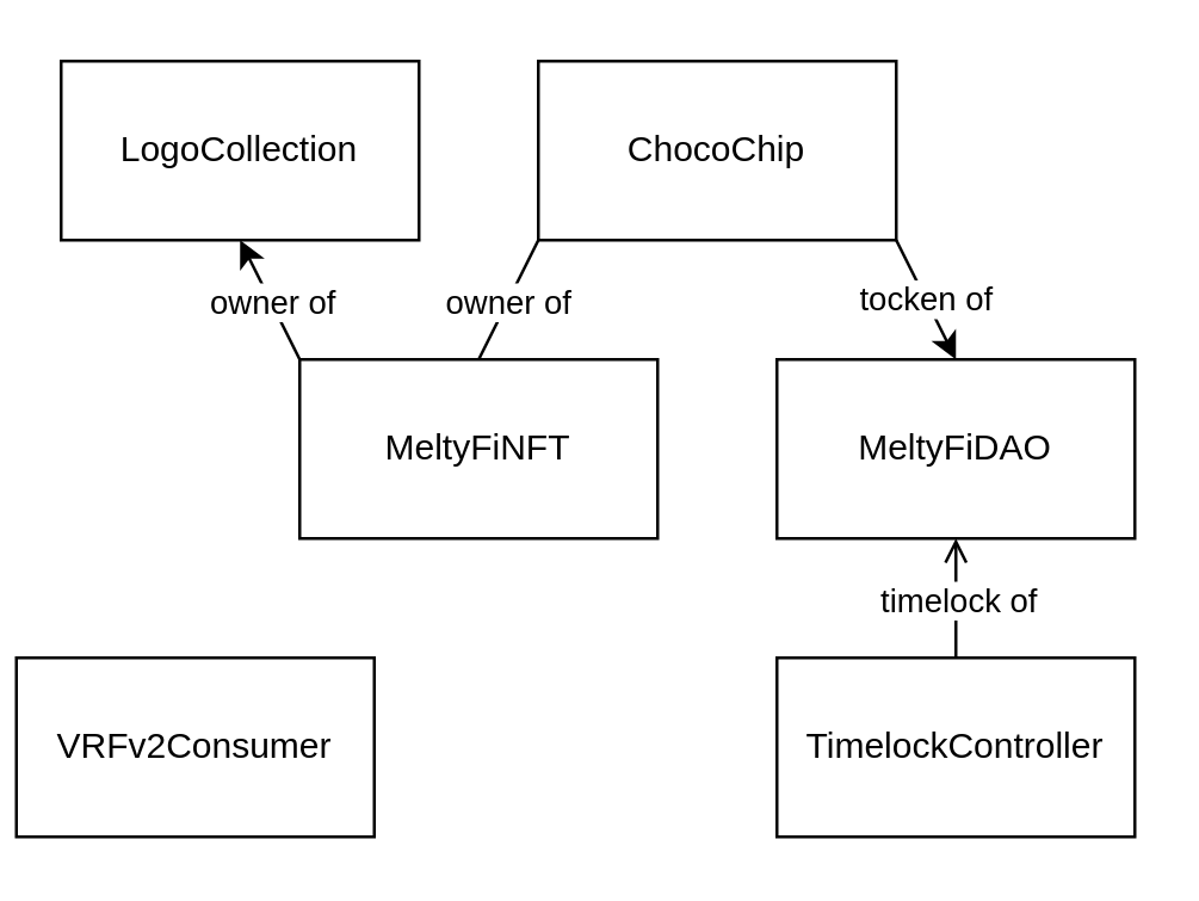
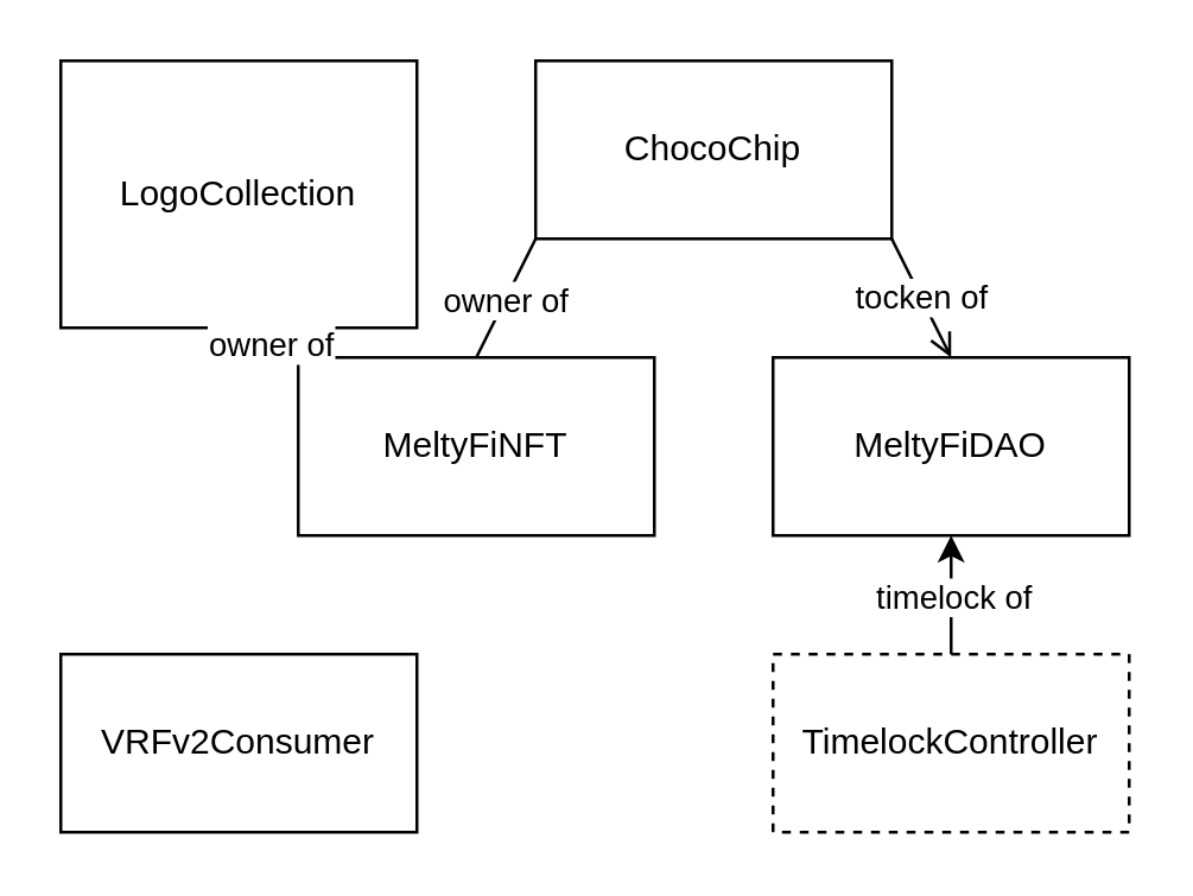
  <mxCell id="0" />
  <mxCell id="1" parent="0" />
  <mxCell id="2" value="MeltyFiNFT" style="rounded=0;whiteSpace=wrap;html=1;fillColor=none;" parent="1" vertex="1"><mxGeometry x="100" y="120" width="120" height="60" as="geometry" /></mxCell>
  <mxCell id="3" value="ChocoChip" style="rounded=0;whiteSpace=wrap;html=1;fillColor=none;" parent="1" vertex="1"><mxGeometry x="180" y="20" width="120" height="60" as="geometry" /></mxCell>
- <mxCell id="4" value="LogoCollection" style="rounded=0;whiteSpace=wrap;html=1;fillColor=none;" parent="1" vertex="1"><mxGeometry x="20" y="20" width="120" height="60" as="geometry" /></mxCell>
- <mxCell id="5" value="TimelockController" style="rounded=0;whiteSpace=wrap;html=1;fillColor=none;" parent="1" vertex="1"><mxGeometry x="260" y="220" width="120" height="60" as="geometry" /></mxCell>
- <mxCell id="6" value="VRFv2Consumer" style="rounded=0;whiteSpace=wrap;html=1;fillColor=none;" parent="1" vertex="1"><mxGeometry x="5" y="220" width="120" height="60" as="geometry" /></mxCell>
+ <mxCell id="4" value="LogoCollection" style="rounded=0;whiteSpace=wrap;html=1;fillColor=none;" parent="1" vertex="1"><mxGeometry x="20" y="20" width="120" height="90" as="geometry" /></mxCell>
+ <mxCell id="5" value="TimelockController" style="rounded=0;whiteSpace=wrap;html=1;fillColor=none;dashed=1;" parent="1" vertex="1"><mxGeometry x="260" y="220" width="120" height="60" as="geometry" /></mxCell>
+ <mxCell id="6" value="VRFv2Consumer" style="rounded=0;whiteSpace=wrap;html=1;fillColor=none;" parent="1" vertex="1"><mxGeometry x="20" y="220" width="120" height="60" as="geometry" /></mxCell>
  <mxCell id="7" value="MeltyFiDAO" style="rounded=0;whiteSpace=wrap;html=1;fillColor=none;" parent="1" vertex="1"><mxGeometry x="260" y="120" width="120" height="60" as="geometry" /></mxCell>
  <mxCell id="8" value="" style="endArrow=classic;html=1;rounded=0;exitX=0;exitY=0;exitDx=0;exitDy=0;entryX=0.5;entryY=1;entryDx=0;entryDy=0;" parent="1" source="2" target="4" edge="1"><mxGeometry relative="1" as="geometry"><mxPoint x="80" y="230" as="sourcePoint" /><mxPoint x="180" y="230" as="targetPoint" /><Array as="points" /></mxGeometry></mxCell>
  <mxCell id="9" value="owner of" style="edgeLabel;resizable=0;html=1;align=center;verticalAlign=middle;fillColor=none;" parent="8" connectable="0" vertex="1"><mxGeometry relative="1" as="geometry" /></mxCell>
  <mxCell id="10" value="" style="endArrow=none;html=1;rounded=0;exitX=0.5;exitY=0;exitDx=0;exitDy=0;entryX=0;entryY=1;entryDx=0;entryDy=0;" parent="1" source="2" target="3" edge="1"><mxGeometry relative="1" as="geometry"><mxPoint x="160" y="60" as="sourcePoint" /><mxPoint x="260" y="60" as="targetPoint" /><Array as="points" /></mxGeometry></mxCell>
  <mxCell id="11" value="owner of" style="edgeLabel;resizable=0;html=1;align=center;verticalAlign=middle;fillColor=none;" parent="10" connectable="0" vertex="1"><mxGeometry relative="1" as="geometry" /></mxCell>
- <mxCell id="12" value="" style="endArrow=classic;html=1;rounded=0;exitX=1;exitY=1;exitDx=0;exitDy=0;entryX=0.5;entryY=0;entryDx=0;entryDy=0;" parent="1" source="3" target="7" edge="1"><mxGeometry relative="1" as="geometry"><mxPoint x="160" y="150" as="sourcePoint" /><mxPoint x="260" y="150" as="targetPoint" /></mxGeometry></mxCell>
+ <mxCell id="12" value="" style="endArrow=open;html=1;rounded=0;exitX=1;exitY=1;exitDx=0;exitDy=0;entryX=0.5;entryY=0;entryDx=0;entryDy=0;" parent="1" source="3" target="7" edge="1"><mxGeometry relative="1" as="geometry"><mxPoint x="160" y="150" as="sourcePoint" /><mxPoint x="260" y="150" as="targetPoint" /></mxGeometry></mxCell>
  <mxCell id="13" value="tocken of" style="edgeLabel;resizable=0;html=1;align=center;verticalAlign=middle;fillColor=none;" parent="12" connectable="0" vertex="1"><mxGeometry relative="1" as="geometry" /></mxCell>
- <mxCell id="14" value="" style="endArrow=open;html=1;rounded=0;exitX=0.5;exitY=0;exitDx=0;exitDy=0;entryX=0.5;entryY=1;entryDx=0;entryDy=0;" parent="1" source="5" target="7" edge="1"><mxGeometry relative="1" as="geometry"><mxPoint x="160" y="180" as="sourcePoint" /><mxPoint x="260" y="180" as="targetPoint" /></mxGeometry></mxCell>
+ <mxCell id="14" value="" style="endArrow=classic;html=1;rounded=0;exitX=0.5;exitY=0;exitDx=0;exitDy=0;entryX=0.5;entryY=1;entryDx=0;entryDy=0;" parent="1" source="5" target="7" edge="1"><mxGeometry relative="1" as="geometry"><mxPoint x="160" y="180" as="sourcePoint" /><mxPoint x="260" y="180" as="targetPoint" /></mxGeometry></mxCell>
  <mxCell id="15" value="timelock of" style="edgeLabel;resizable=0;html=1;align=center;verticalAlign=middle;fillColor=none;" parent="14" connectable="0" vertex="1"><mxGeometry relative="1" as="geometry" /></mxCell>
